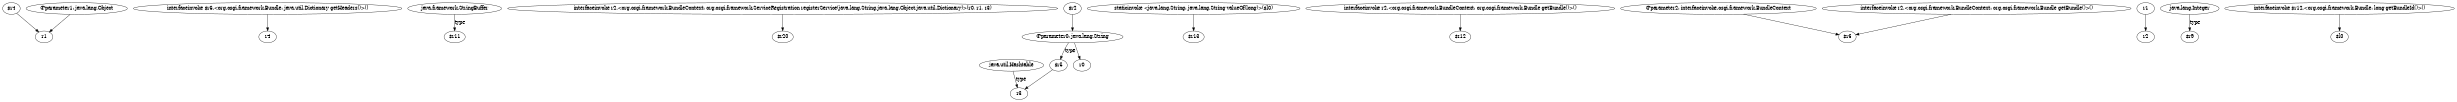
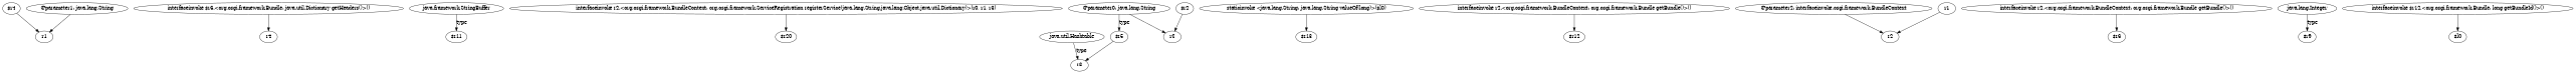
  digraph {
    n1 [label="$r4"]
    n2 [label=r1]
-   n3 [label="@parameter1: java.lang.Object"]
+   n3 [label="@parameter1: java.lang.String"]
    n4 [label="interfaceinvoke $r6.<org.osgi.framework.Bundle: java.util.Dictionary getHeaders()>()"]
    n5 [label=r4]
    n6 [label="java.framework.StringBuffer"]
    n7 [label="$r11"]
    n8 [label="interfaceinvoke r2.<org.osgi.framework.BundleContext: org.osgi.framework.ServiceRegistration registerService(java.lang.String,java.lang.Object,java.util.Dictionary)>(r0, r1, r3)"]
    n9 [label="$r20"]
    n10 [label="java.util.Hashtable"]
    n11 [label=r3]
    n12 [label="$r5"]
    n13 [label="$r2"]
    n14 [label=r0]
    n15 [label="staticinvoke <java.lang.String: java.lang.String valueOf(long)>($l0)"]
    n16 [label="$r13"]
    n17 [label="interfaceinvoke r2.<org.osgi.framework.BundleContext: org.osgi.framework.Bundle getBundle()>()"]
    n18 [label="$r12"]
    n19 [label="@parameter2: interfaceinvoke.osgi.framework.BundleContext"]
    n20 [label=r2]
    n21 [label=r1]
    n22 [label="interfaceinvoke r2.<org.osgi.framework.BundleContext: org.osgi.framework.Bundle getBundle()>()"]
    n23 [label="$r6"]
    n24 [label="@parameter0: java.lang.String"]
    n25 [label="java.lang.Integer"]
    n26 [label="$r9"]
    n27 [label="interfaceinvoke $r12.<org.osgi.framework.Bundle: long getBundleId()>()"]
    n28 [label="$l0"]
    n1 -> n2
    n3 -> n2
    n4 -> n5
    n6 -> n7 [label=type]
    n8 -> n9
    n10 -> n11 [label=type]
    n12 -> n11
-   n13 -> n24
+   n13 -> n14
    n15 -> n16
    n17 -> n18
-   n19 -> n23
+   n19 -> n20
    n21 -> n20
    n22 -> n23
    n24 -> n12 [label=type]
    n24 -> n14
    n25 -> n26 [label=type]
    n27 -> n28
  }
